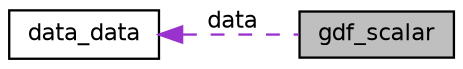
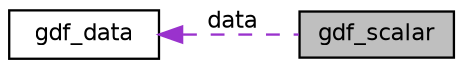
  digraph {
    rankdir=LR
    node [color=black fontname=Helvetica fontsize=10 shape=record style=filled]
    n1 [fillcolor=grey75 fontcolor=black height=0.2 label=gdf_scalar width=0.4]
-   n2 [fillcolor=white height=0.2 label=data_data width=0.4]
+   n2 [fillcolor=white height=0.2 label=gdf_data width=0.4]
    n2 -> n1 [color=darkorchid3 dir=back fontname=Helvetica fontsize=10 label=" data" labelfontname=Helvetica labelfontsize=10 style=dashed]
  }
